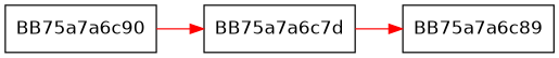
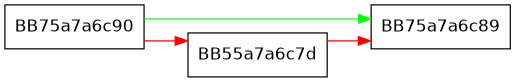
  digraph {
    fontname="DejaVu Sans"
    rankdir=LR
    splines=ortho
    node [fontname="DejaVu Sans" shape=box]
    edge [color=red fontname="DejaVu Sans"]
    n1 [label=BB75a7a6c90]
    BB75a7a6c89
-   BB75a7a6c7d
+   BB75a7a6c7d [label=BB55a7a6c7d]
+   n1 -> BB75a7a6c89 [color=green]
    n1 -> BB75a7a6c7d
    BB75a7a6c7d -> BB75a7a6c89
  }
